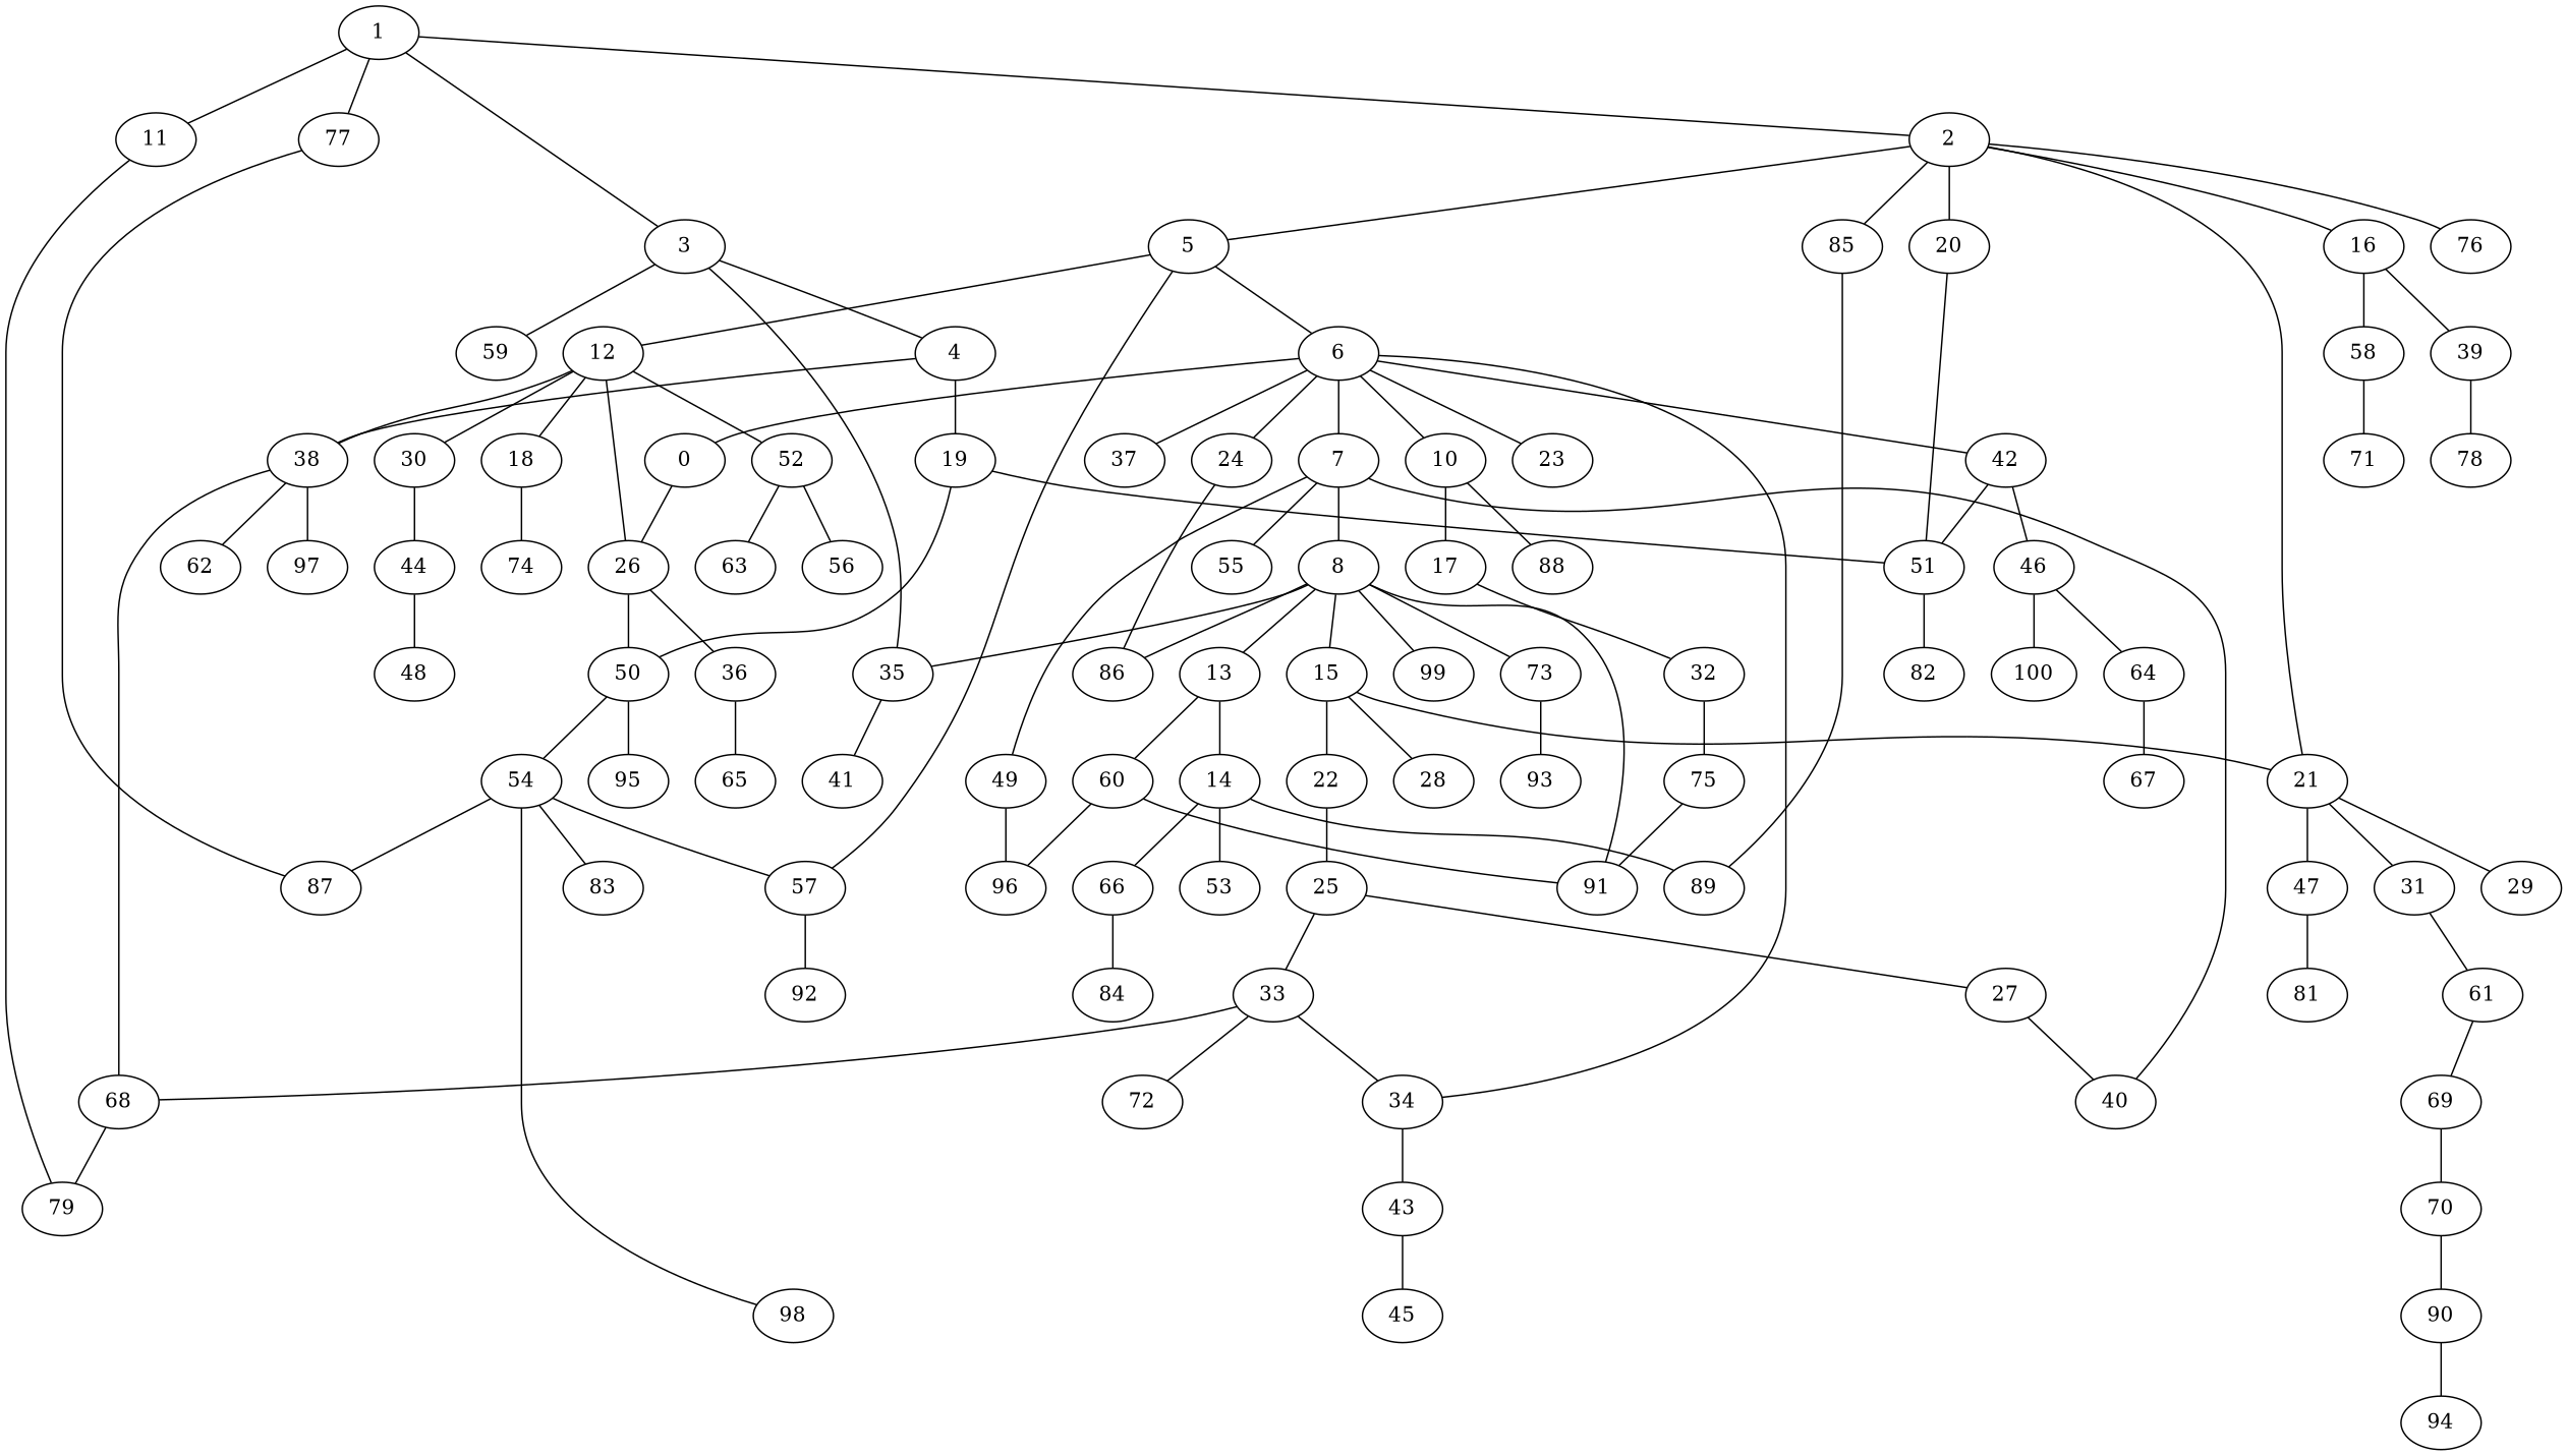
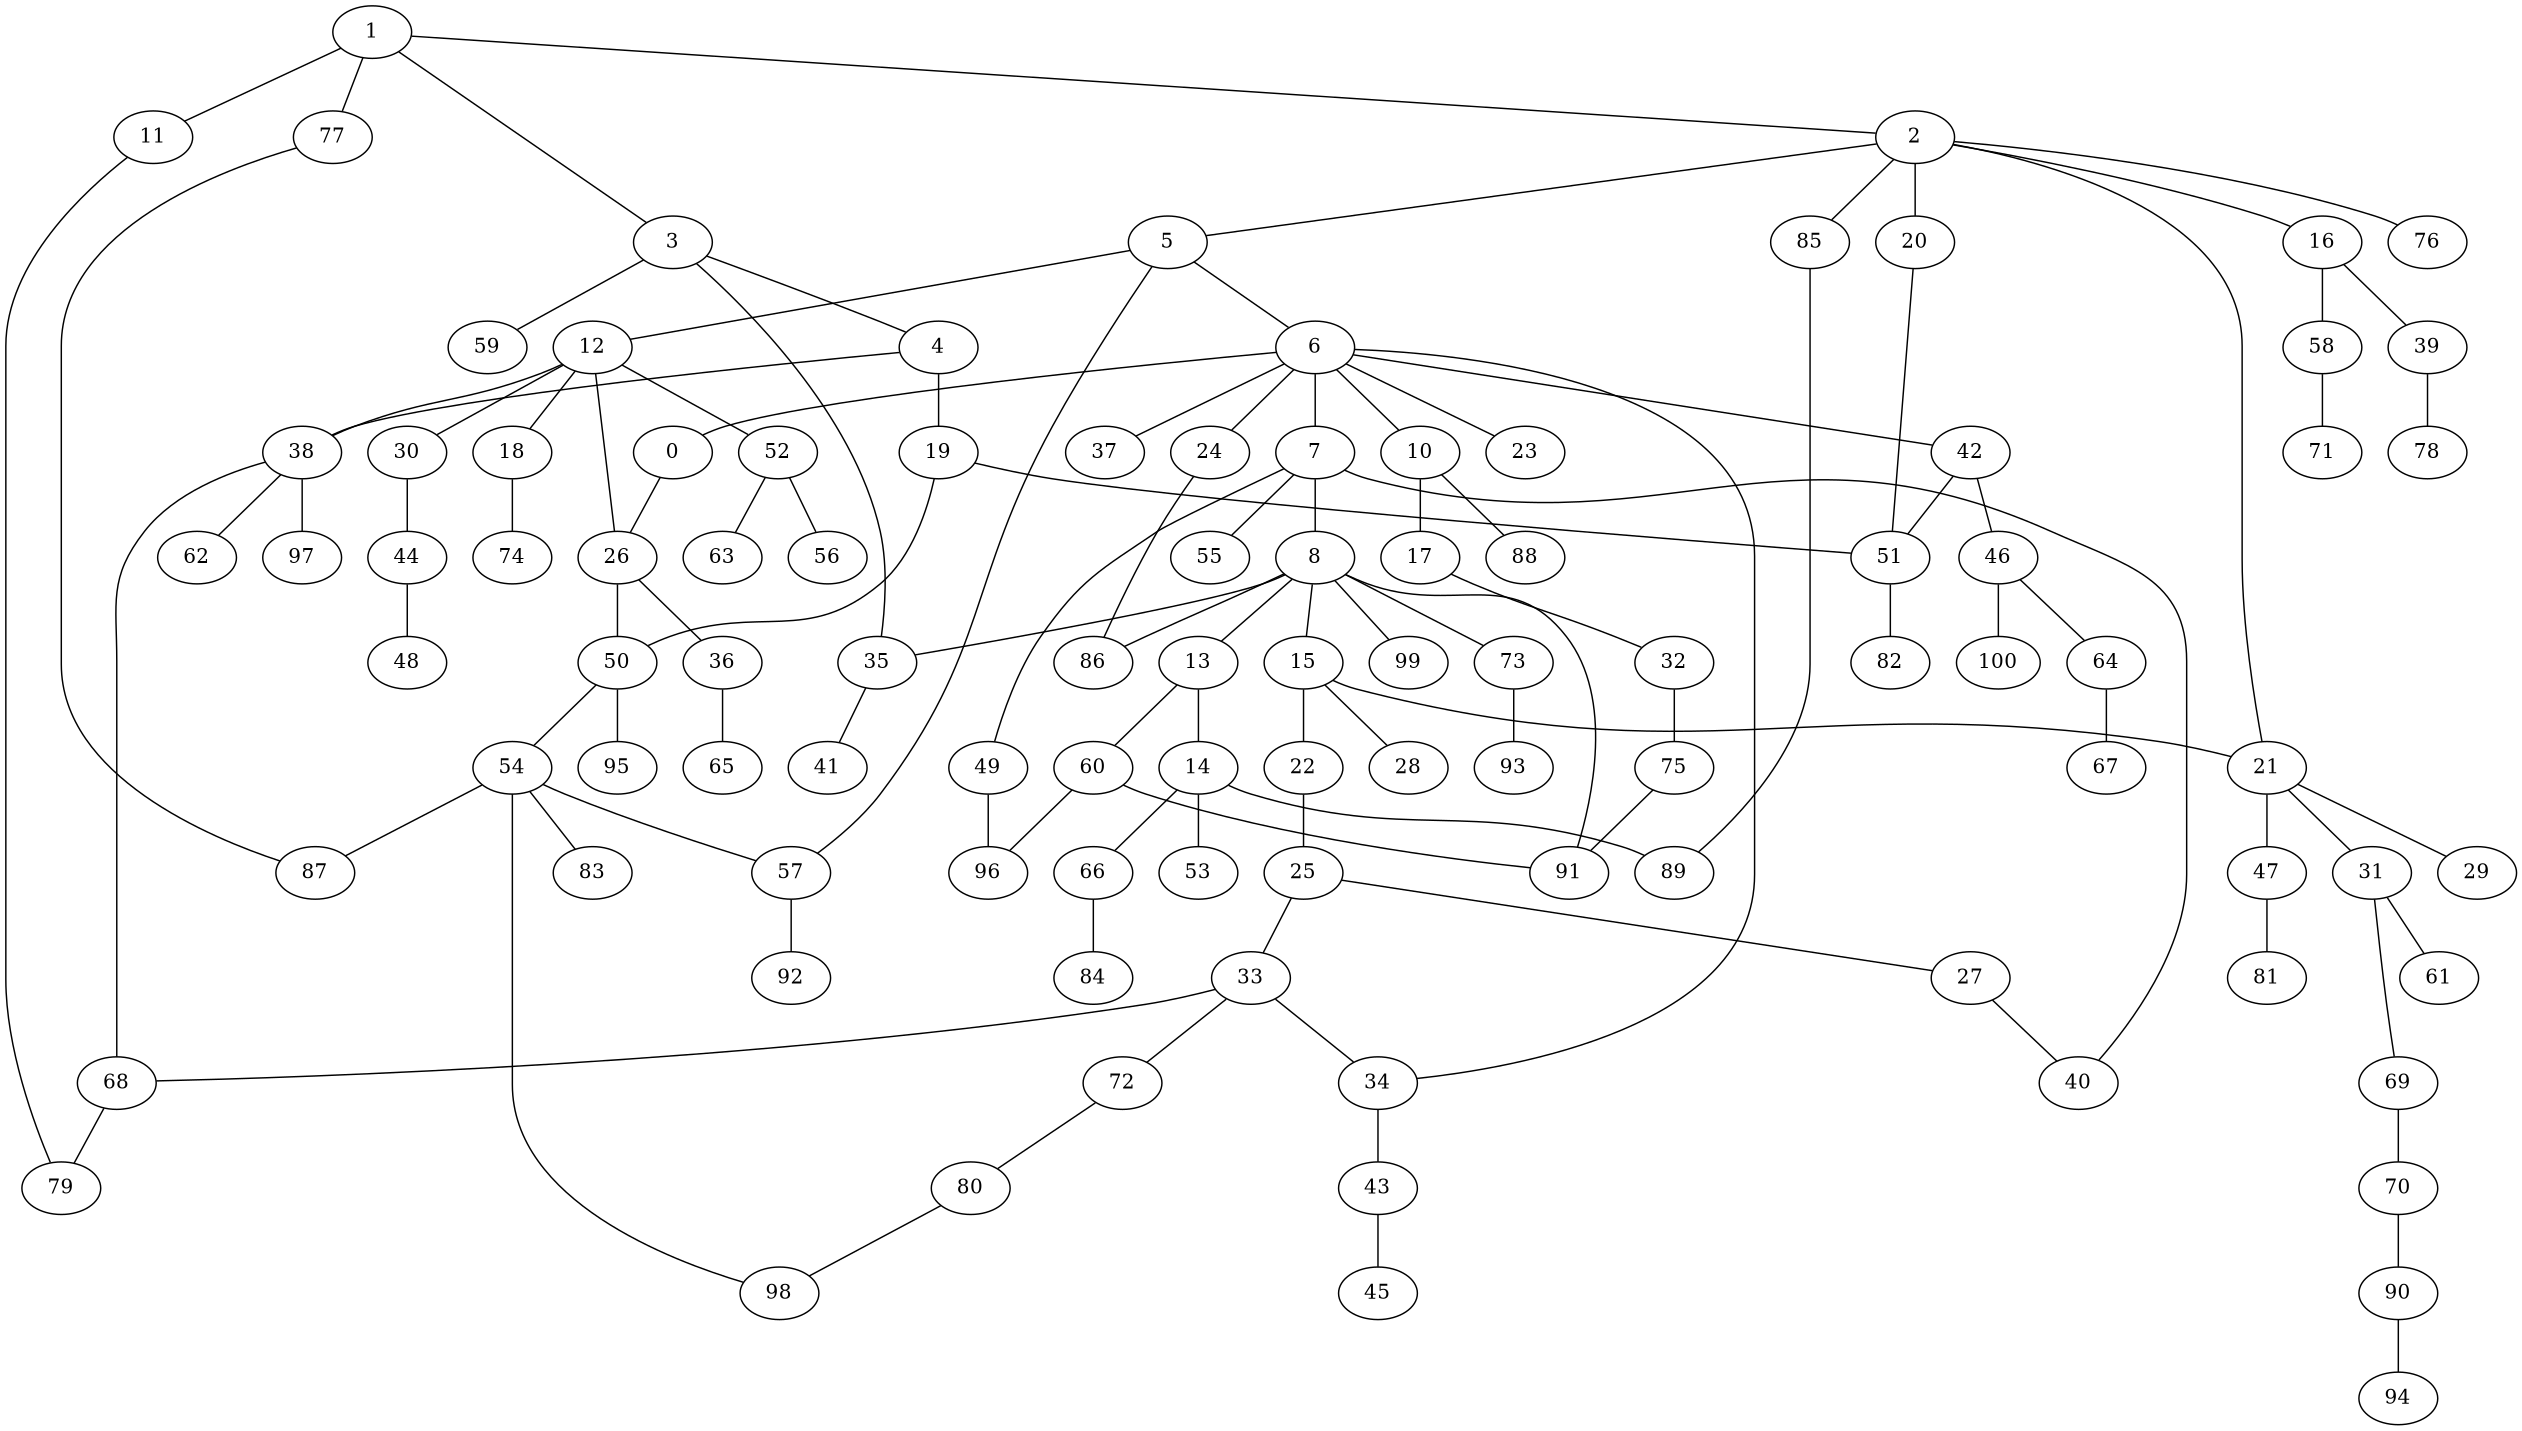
  graph {
    1
    2
    3
    11
    77
    5
    16
    20
    21
    76
    85
    4
    35
    59
    79
    87
    6
    12
    57
    39
    58
    51
    29
    31
    47
    89
    19
    38
    41
    7
    n31 [label=0]
    10
    23
    24
    34
    37
    42
    26
    18
    30
    52
    92
    78
    71
    82
    61
    81
    50
    68
    62
    97
    54
    95
    8
    40
    49
    55
    17
    88
    86
    43
    46
    36
    74
    44
    56
    63
    13
    15
    73
    91
    99
    96
    32
    45
    64
    100
+   80
    98
    14
    60
    22
    28
    93
    53
    66
    25
    65
    75
    48
    84
    27
    33
    83
    69
    72
    70
    67
    90
    94
    1 -- 2
    1 -- 3
    1 -- 11
    1 -- 77
    2 -- 5
    2 -- 16
    2 -- 20
    2 -- 21
    2 -- 76
    2 -- 85
    3 -- 4
    3 -- 35
    3 -- 59
    11 -- 79
    77 -- 87
    5 -- 6
    5 -- 12
    5 -- 57
    16 -- 39
    16 -- 58
    20 -- 51
    21 -- 29
    21 -- 31
    21 -- 47
    85 -- 89
    4 -- 19
    4 -- 38
    35 -- 41
    6 -- 7
    6 -- n31
    6 -- 10
    6 -- 23
    6 -- 24
    6 -- 34
    6 -- 37
    6 -- 42
    12 -- 38
    12 -- 26
    12 -- 18
    12 -- 30
    12 -- 52
    57 -- 92
    39 -- 78
    58 -- 71
    51 -- 82
    31 -- 61
    47 -- 81
    19 -- 51
    19 -- 50
    38 -- 68
    38 -- 62
    38 -- 97
    7 -- 8
    7 -- 40
    7 -- 49
    7 -- 55
    n31 -- 26
    10 -- 17
    10 -- 88
    24 -- 86
    34 -- 43
    42 -- 51
    42 -- 46
    26 -- 50
    26 -- 36
    18 -- 74
    30 -- 44
    52 -- 56
    52 -- 63
-   61 -- 69
+   31 -- 69
    50 -- 54
    50 -- 95
    68 -- 79
    54 -- 87
    54 -- 57
    54 -- 98
    54 -- 83
    8 -- 35
    8 -- 86
    8 -- 13
    8 -- 15
    8 -- 73
    8 -- 91
    8 -- 99
    49 -- 96
    17 -- 32
    43 -- 45
    46 -- 64
    46 -- 100
    36 -- 65
    44 -- 48
    13 -- 14
    13 -- 60
    15 -- 21
    15 -- 22
    15 -- 28
    73 -- 93
    32 -- 75
    64 -- 67
+   80 -- 98
    14 -- 89
    14 -- 53
    14 -- 66
    60 -- 91
    60 -- 96
    22 -- 25
    66 -- 84
    25 -- 27
    25 -- 33
    75 -- 91
    27 -- 40
    33 -- 34
    33 -- 68
    33 -- 72
    69 -- 70
+   72 -- 80
    70 -- 90
    90 -- 94
  }
